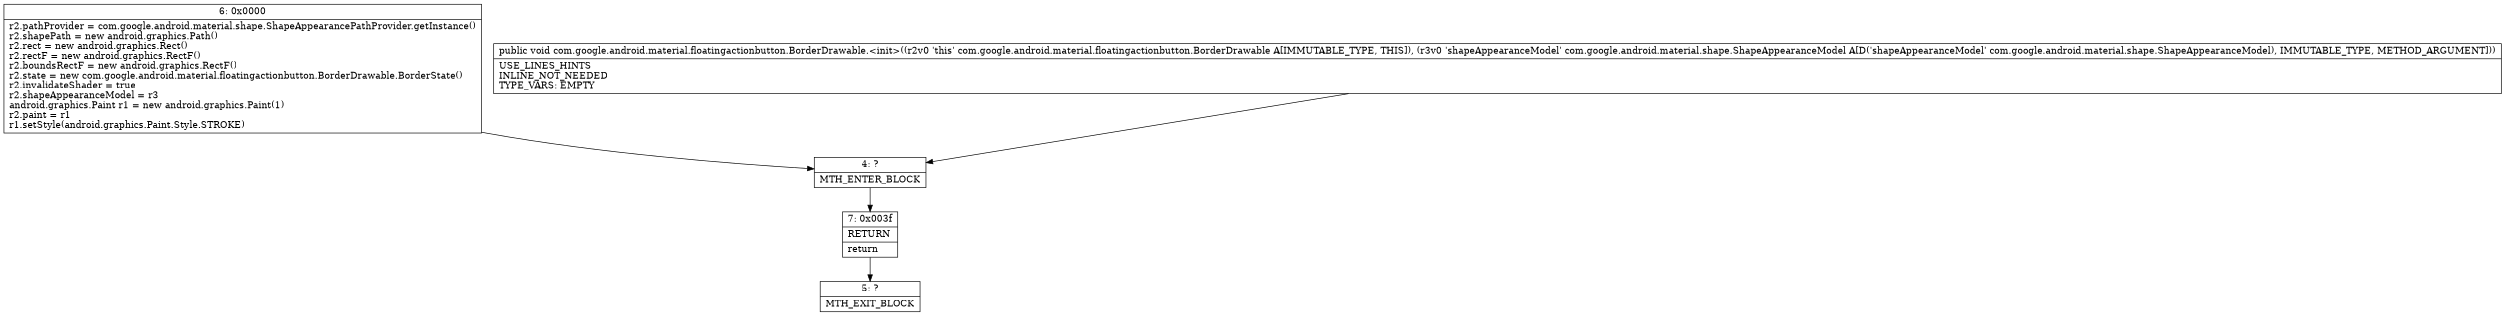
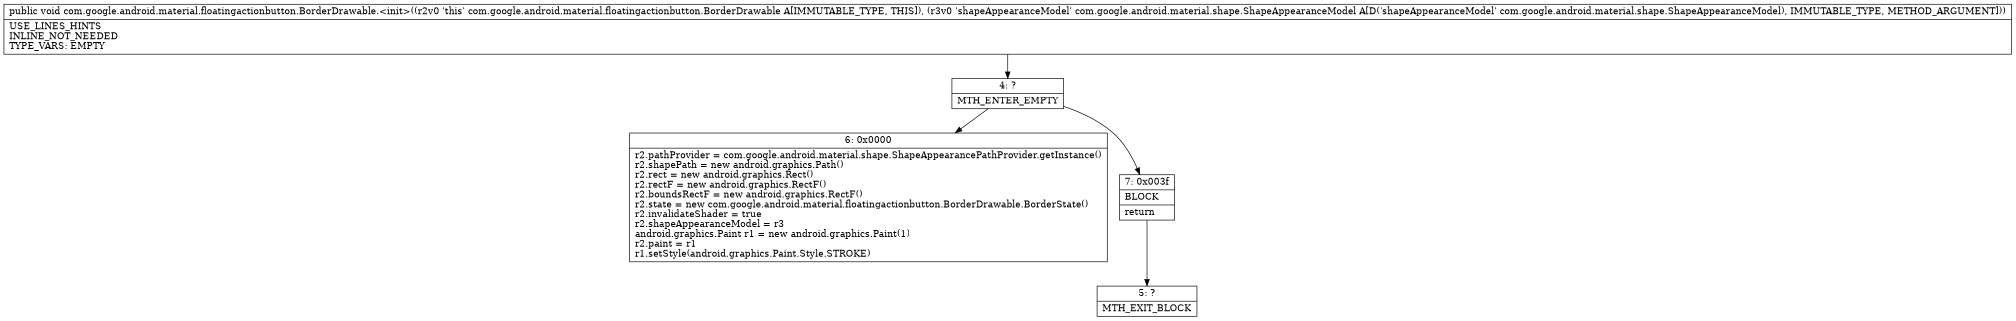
  digraph {
    node [shape=record]
-   n1 [label="{4\:\ ?|MTH_ENTER_BLOCK\l}"]
+   n1 [label="{4\:\ ?|MTH_ENTER_EMPTY\l}"]
    n2 [label="{6\:\ 0x0000|r2.pathProvider = com.google.android.material.shape.ShapeAppearancePathProvider.getInstance()\lr2.shapePath = new android.graphics.Path()\lr2.rect = new android.graphics.Rect()\lr2.rectF = new android.graphics.RectF()\lr2.boundsRectF = new android.graphics.RectF()\lr2.state = new com.google.android.material.floatingactionbutton.BorderDrawable.BorderState()\lr2.invalidateShader = true\lr2.shapeAppearanceModel = r3\landroid.graphics.Paint r1 = new android.graphics.Paint(1)\lr2.paint = r1\lr1.setStyle(android.graphics.Paint.Style.STROKE)\l}"]
-   n3 [label="{7\:\ 0x003f|RETURN\l|return\l}"]
+   n3 [label="{7\:\ 0x003f|BLOCK\l|return\l}"]
    n4 [label="{5\:\ ?|MTH_EXIT_BLOCK\l}"]
    n5 [label="{public void com.google.android.material.floatingactionbutton.BorderDrawable.\<init\>((r2v0 'this' com.google.android.material.floatingactionbutton.BorderDrawable A[IMMUTABLE_TYPE, THIS]), (r3v0 'shapeAppearanceModel' com.google.android.material.shape.ShapeAppearanceModel A[D('shapeAppearanceModel' com.google.android.material.shape.ShapeAppearanceModel), IMMUTABLE_TYPE, METHOD_ARGUMENT]))  | USE_LINES_HINTS\lINLINE_NOT_NEEDED\lTYPE_VARS: EMPTY\l}"]
-   n2 -> n1
+   n1 -> n2
    n1 -> n3
    n3 -> n4
    n5 -> n1
  }
